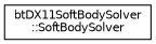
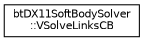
  digraph {
    rankdir=LR
-   n1 [color=black fillcolor=white fontname=Helvetica fontsize=10 height=0.2 label="btDX11SoftBodySolver\l::SoftBodySolver" shape=record style=filled width=0.4]
+   n1 [color=black fillcolor=white fontname=Helvetica fontsize=10 height=0.2 label="btDX11SoftBodySolver\l::VSolveLinksCB" shape=record style=filled width=0.4]
  }
